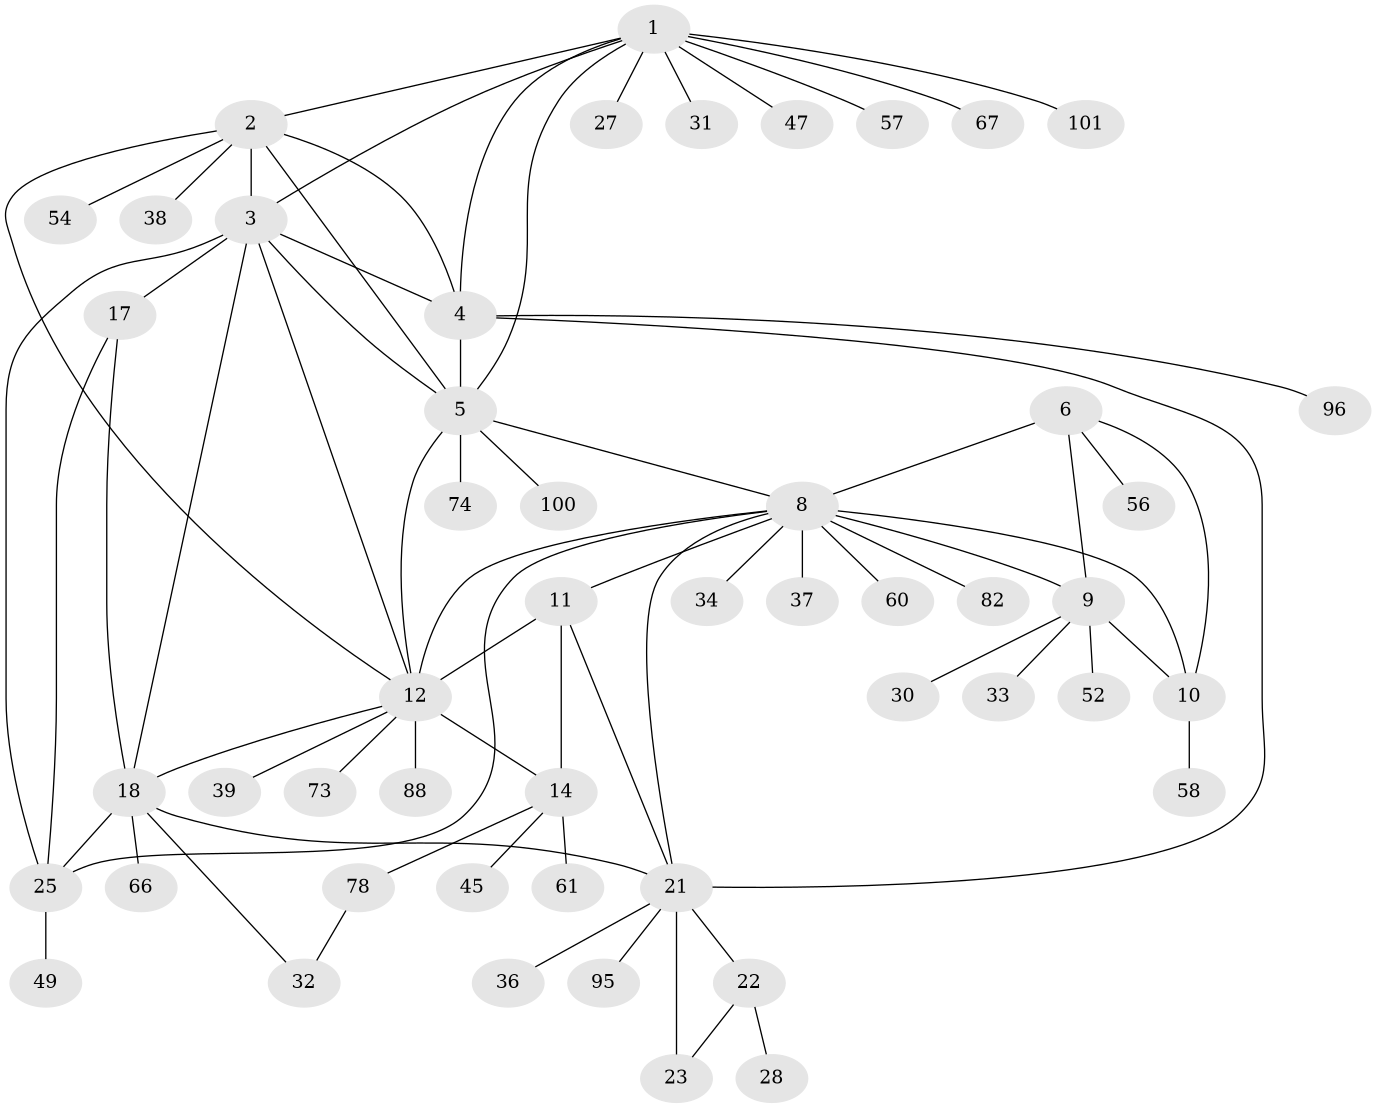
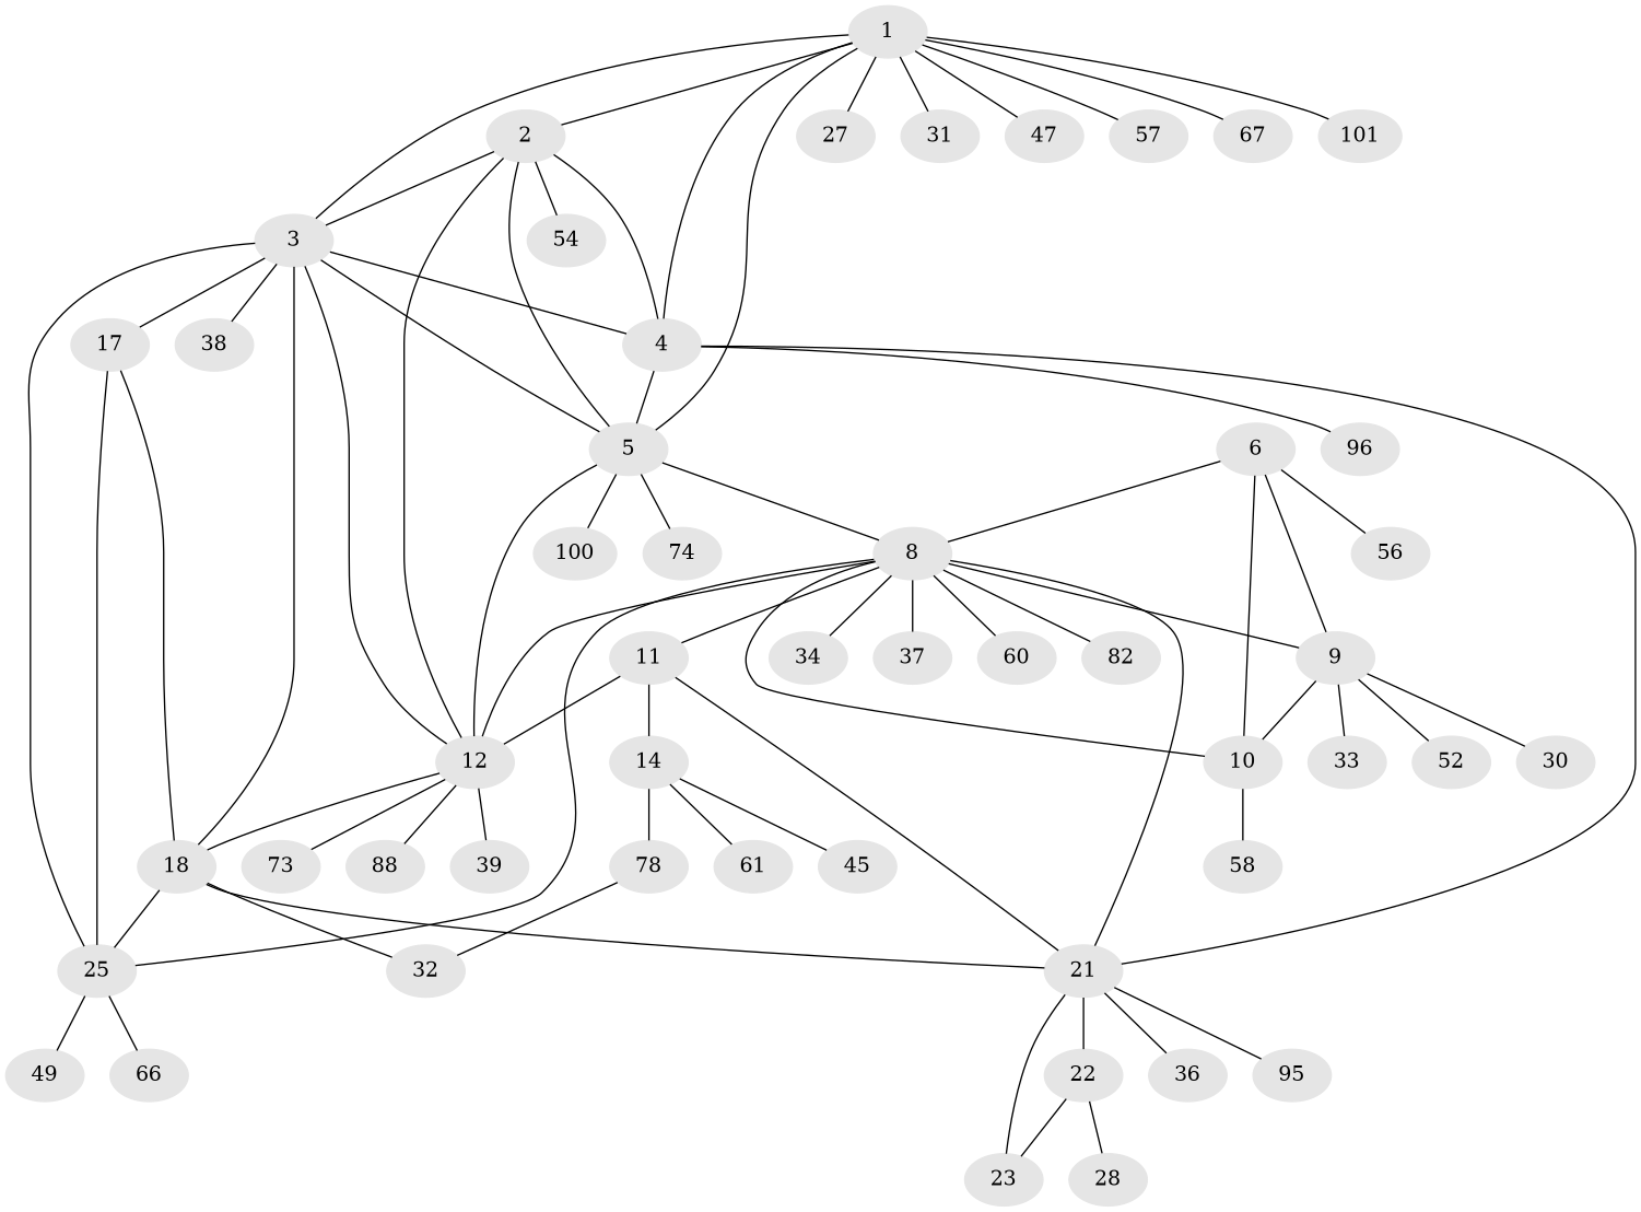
  graph {
    node [color=gray90 style=filled]
    2 [super="+46"]
    3 [super="+16+68"]
    4
    5
    12 [super="+15+40"]
    54 [super="+83+77"]
    1
    27
    31
    47
    57
    67
    101
    17
    18 [super="+55"]
    n16 [label=25]
    38 [super="+76+93+92+87+41"]
    21 [super="+24"]
    96
    8
    74
    100
    14
    39
    73
    88
    32 [super="+72+53"]
    49
    66
    22 [super="+29+64+91"]
    23 [super="+26+86"]
    36
    95
    9
    10
    11 [super="+65+13"]
    34 [super="+50+79+85"]
    37
    60
    82
    6 [super="+59+7"]
    56 [super="+80"]
    30
    33
    52
    58 [super="+98"]
    45
    61
    78
    28 [super="+69"]
    2 -- 3
    2 -- 4
    2 -- 5
    2 -- 12
    2 -- 54
    3 -- 4
    3 -- 5
    3 -- 12
    3 -- 17 [weight=2]
    3 -- 18 [weight=2]
    3 -- n16 [weight=2]
-   2 -- 38
+   3 -- 38
    4 -- 5
    4 -- 21
    4 -- 96
    5 -- 12
    5 -- 8
    5 -- 74
    5 -- 100
    12 -- 18
-   12 -- 14 [weight=2]
    12 -- 39
    12 -- 73
    12 -- 88
    1 -- 2
    1 -- 3
    1 -- 4
    1 -- 5
    1 -- 27
    1 -- 31
    1 -- 47
    1 -- 57
    1 -- 67
    1 -- 101
    17 -- 18
    17 -- n16
    18 -- n16
    18 -- 21
    18 -- 32
    n16 -- 49
-   18 -- 66
+   n16 -- 66
    21 -- 22 [weight=3]
    21 -- 23 [weight=3]
    21 -- 36
    21 -- 95
    8 -- 12
    8 -- n16
    8 -- 21
    8 -- 9
    8 -- 10
    8 -- 11
    8 -- 34
    8 -- 37
    8 -- 60
    8 -- 82
    14 -- 45
    14 -- 61
    14 -- 78
    22 -- 23
    22 -- 28
    9 -- 10
    9 -- 30
    9 -- 33
    9 -- 52
    10 -- 58
    11 -- 12 [weight=4]
    11 -- 21
    11 -- 14 [weight=2]
    6 -- 8 [weight=2]
    6 -- 9 [weight=2]
    6 -- 10 [weight=2]
    6 -- 56
    78 -- 32
  }
